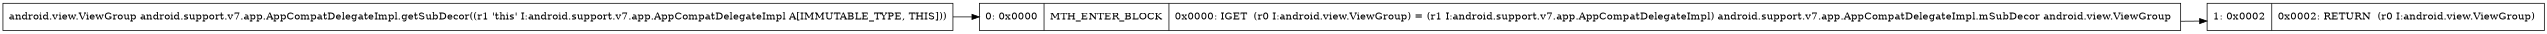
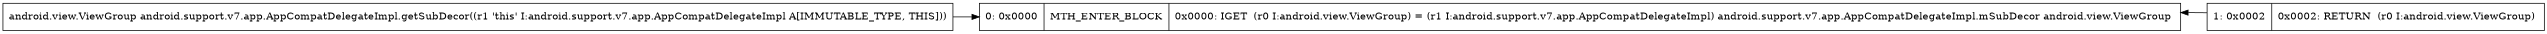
  digraph {
    rankdir=LR
    node [shape=record]
    n1 [label="{0\:\ 0x0000|MTH_ENTER_BLOCK\l|0x0000: IGET  (r0 I:android.view.ViewGroup) = (r1 I:android.support.v7.app.AppCompatDelegateImpl) android.support.v7.app.AppCompatDelegateImpl.mSubDecor android.view.ViewGroup \l}"]
    n2 [label="{1\:\ 0x0002|0x0002: RETURN  (r0 I:android.view.ViewGroup) \l}"]
    n3 [label="{android.view.ViewGroup android.support.v7.app.AppCompatDelegateImpl.getSubDecor((r1 'this' I:android.support.v7.app.AppCompatDelegateImpl A[IMMUTABLE_TYPE, THIS])) }"]
-   n1 -> n2
+   n2 -> n1
    n3 -> n1
  }
